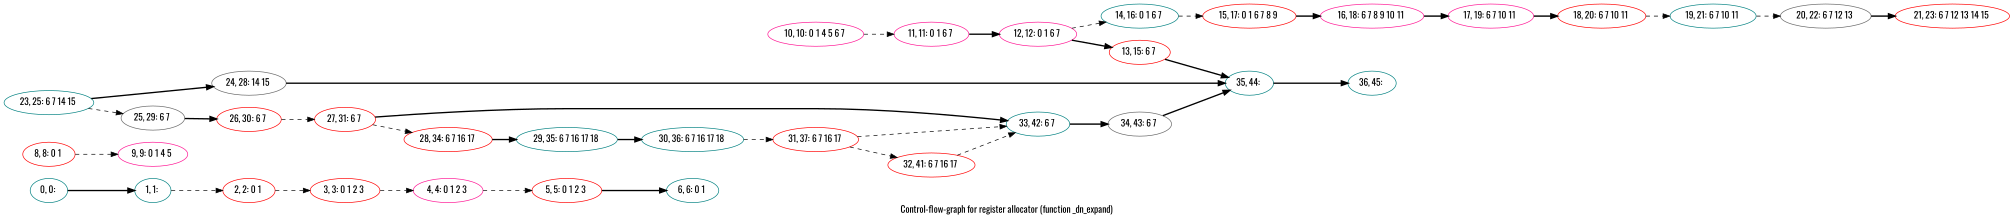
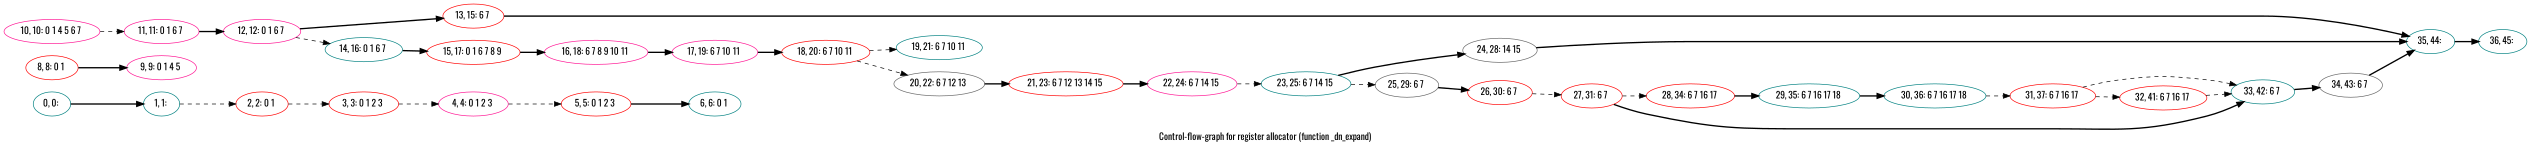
  digraph {
    fontname=Oswald
    label="Control-flow-graph for register allocator (function _dn_expand)"
    rankdir=LR
    node [color=red fontname=Oswald]
    edge [fontname=Oswald style=bold]
    n1 [color=teal label="0, 0: "]
    n2 [color=teal label="1, 1: "]
    n3 [label="2, 2: 0 1 "]
    n4 [label="3, 3: 0 1 2 3 "]
    n5 [color=deeppink label="4, 4: 0 1 2 3 "]
    n6 [label="5, 5: 0 1 2 3 "]
    n7 [color=teal label="6, 6: 0 1 "]
    n8 [label="8, 8: 0 1 "]
    n9 [color=deeppink label="9, 9: 0 1 4 5 "]
    n10 [color=deeppink label="10, 10: 0 1 4 5 6 7 "]
    n11 [color=deeppink label="11, 11: 0 1 6 7 "]
    n12 [color=deeppink label="12, 12: 0 1 6 7 "]
    n13 [label="13, 15: 6 7 "]
    n14 [color=teal label="14, 16: 0 1 6 7 "]
    n15 [color=teal label="35, 44: "]
    n16 [label="15, 17: 0 1 6 7 8 9 "]
    n17 [color=teal label="36, 45: "]
    n18 [color=deeppink label="16, 18: 6 7 8 9 10 11 "]
    n19 [color=deeppink label="17, 19: 6 7 10 11 "]
    n20 [label="18, 20: 6 7 10 11 "]
    n21 [color=teal label="19, 21: 6 7 10 11 "]
    n22 [color=gray40 label="20, 22: 6 7 12 13 "]
    n23 [label="21, 23: 6 7 12 13 14 15 "]
+   n24 [color=deeppink label="22, 24: 6 7 14 15 "]
    n25 [color=teal label="23, 25: 6 7 14 15 "]
    n26 [color=gray40 label="24, 28: 14 15 "]
    n27 [color=gray40 label="25, 29: 6 7 "]
    n28 [label="26, 30: 6 7 "]
    n29 [label="27, 31: 6 7 "]
    n30 [label="28, 34: 6 7 16 17 "]
    n31 [color=teal label="33, 42: 6 7 "]
    n32 [color=teal label="29, 35: 6 7 16 17 18 "]
    n33 [color=gray40 label="34, 43: 6 7 "]
    n34 [color=teal label="30, 36: 6 7 16 17 18 "]
    n35 [label="31, 37: 6 7 16 17 "]
    n36 [label="32, 41: 6 7 16 17 "]
    n1 -> n2
    n2 -> n3 [style=dashed]
    n3 -> n4 [style=dashed]
    n4 -> n5 [style=dashed]
    n5 -> n6 [style=dashed]
    n6 -> n7
-   n8 -> n9 [style=dashed]
+   n8 -> n9
    n10 -> n11 [style=dashed]
    n11 -> n12
    n12 -> n13
    n12 -> n14 [style=dashed]
    n13 -> n15
-   n14 -> n16 [style=dashed]
+   n14 -> n16
    n15 -> n17
    n16 -> n18
    n18 -> n19
    n19 -> n20
    n20 -> n21 [style=dashed]
-   n21 -> n22 [style=dashed]
+   n20 -> n22 [style=dashed]
    n22 -> n23
+   n23 -> n24
+   n24 -> n25 [style=dashed]
    n25 -> n26
    n25 -> n27 [style=dashed]
    n26 -> n15
    n27 -> n28
    n28 -> n29 [style=dashed]
    n29 -> n30 [style=dashed]
    n29 -> n31
    n30 -> n32
    n31 -> n33
    n32 -> n34
    n33 -> n15
    n34 -> n35 [style=dashed]
    n35 -> n31 [style=dashed]
    n35 -> n36 [style=dashed]
    n36 -> n31 [style=dashed]
  }
